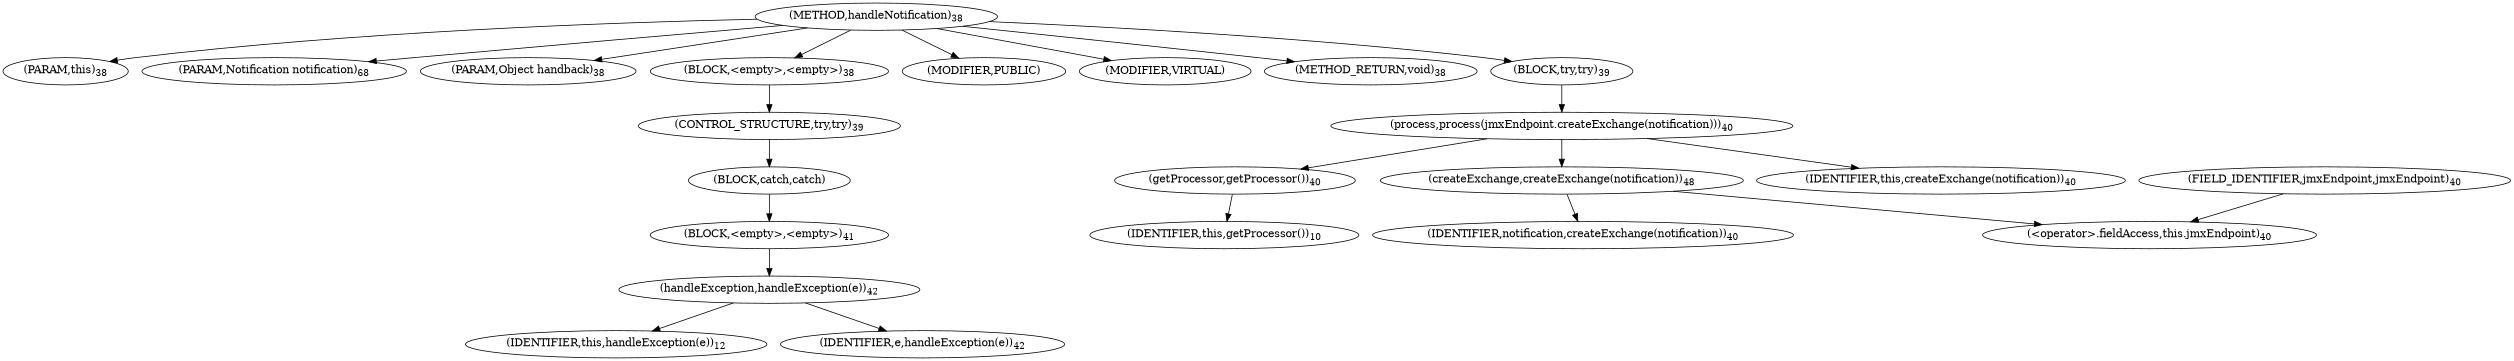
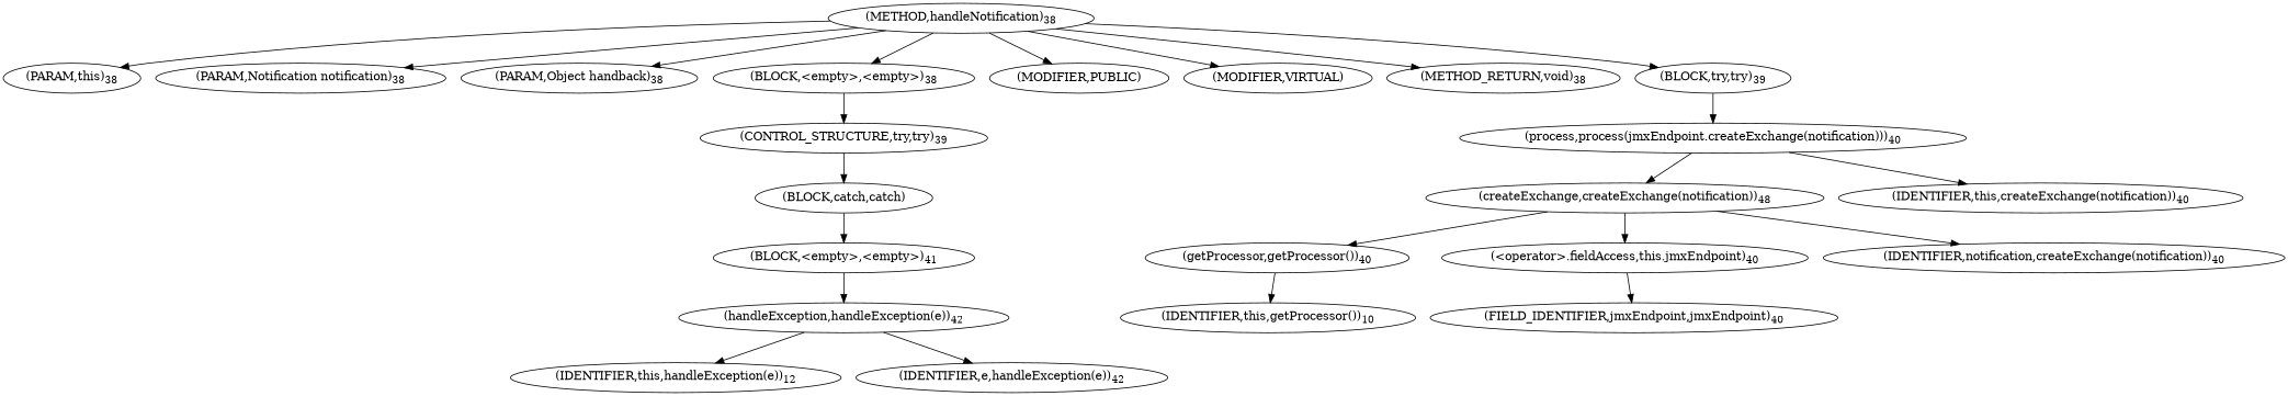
  digraph {
    n1 [label=<(METHOD,handleNotification)<SUB>38</SUB>>]
    n2 [label=<(PARAM,this)<SUB>38</SUB>>]
-   n3 [label=<(PARAM,Notification notification)<SUB>68</SUB>>]
+   n3 [label=<(PARAM,Notification notification)<SUB>38</SUB>>]
    n4 [label=<(PARAM,Object handback)<SUB>38</SUB>>]
    n5 [label=<(BLOCK,&lt;empty&gt;,&lt;empty&gt;)<SUB>38</SUB>>]
    n6 [label=<(MODIFIER,PUBLIC)>]
    n7 [label=<(MODIFIER,VIRTUAL)>]
    n8 [label=<(METHOD_RETURN,void)<SUB>38</SUB>>]
    n9 [label=<(BLOCK,try,try)<SUB>39</SUB>>]
    n10 [label=<(CONTROL_STRUCTURE,try,try)<SUB>39</SUB>>]
    n11 [label=<(BLOCK,catch,catch)>]
    n12 [label=<(process,process(jmxEndpoint.createExchange(notification)))<SUB>40</SUB>>]
    n13 [label=<(BLOCK,&lt;empty&gt;,&lt;empty&gt;)<SUB>41</SUB>>]
    n14 [label=<(getProcessor,getProcessor())<SUB>40</SUB>>]
    n15 [label=<(createExchange,createExchange(notification))<SUB>48</SUB>>]
    n16 [label=<(IDENTIFIER,this,createExchange(notification))<SUB>40</SUB>>]
    n17 [label=<(IDENTIFIER,this,getProcessor())<SUB>10</SUB>>]
    n18 [label=<(&lt;operator&gt;.fieldAccess,this.jmxEndpoint)<SUB>40</SUB>>]
    n19 [label=<(IDENTIFIER,notification,createExchange(notification))<SUB>40</SUB>>]
    n20 [label=<(FIELD_IDENTIFIER,jmxEndpoint,jmxEndpoint)<SUB>40</SUB>>]
    n21 [label=<(handleException,handleException(e))<SUB>42</SUB>>]
    n22 [label=<(IDENTIFIER,this,handleException(e))<SUB>12</SUB>>]
    n23 [label=<(IDENTIFIER,e,handleException(e))<SUB>42</SUB>>]
    n1 -> n2
    n1 -> n3
    n1 -> n4
    n1 -> n5
    n1 -> n6
    n1 -> n7
    n1 -> n8
    n1 -> n9
    n5 -> n10
    n9 -> n12
    n10 -> n11
    n11 -> n13
-   n12 -> n14
+   n15 -> n14
    n12 -> n15
    n12 -> n16
    n13 -> n21
    n14 -> n17
    n15 -> n18
    n15 -> n19
-   n20 -> n18
+   n18 -> n20
    n21 -> n22
    n21 -> n23
  }
